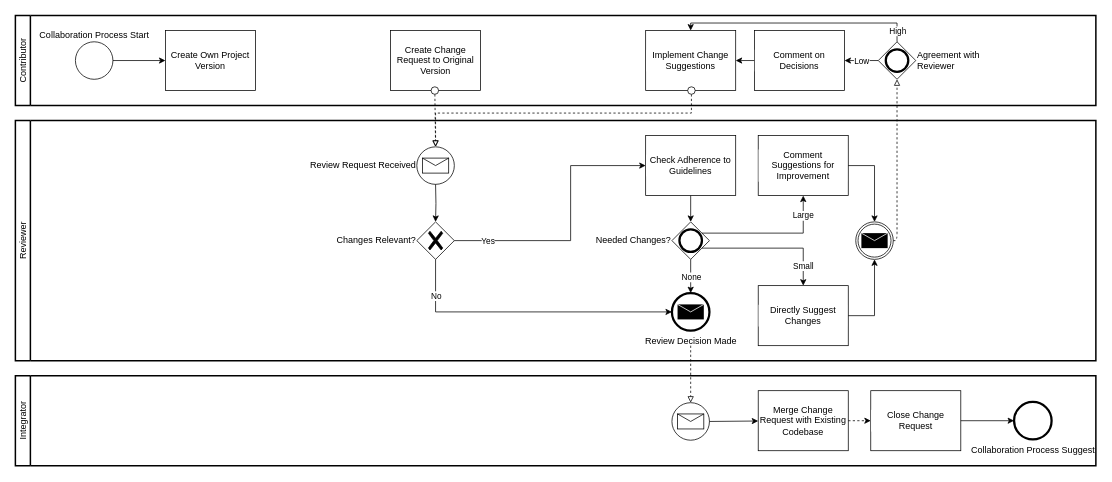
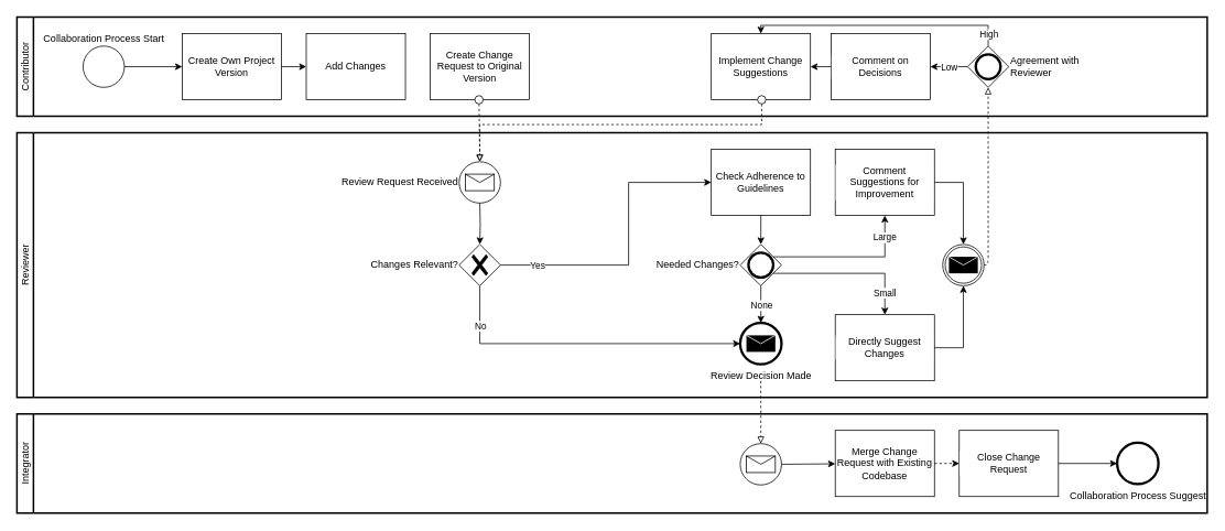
  <mxCell id="0" />
  <mxCell id="1" parent="0" />
  <mxCell id="2" value="Reviewer" style="swimlane;html=1;startSize=20;fontStyle=0;collapsible=0;horizontal=0;swimlaneLine=1;swimlaneFillColor=#ffffff;strokeWidth=2;whiteSpace=wrap;fillStyle=solid;fillColor=#FFFFFF;" parent="1" vertex="1"><mxGeometry x="20" y="160" width="1440" height="320" as="geometry" /></mxCell>
  <mxCell id="3" style="edgeStyle=none;html=1;" parent="2" source="4" target="9" edge="1"><mxGeometry relative="1" as="geometry" /></mxCell>
  <mxCell id="4" value="Check Adherence to Guidelines" style="whiteSpace=wrap;html=1;verticalAlign=middle;labelBackgroundColor=#ffffff;fillColor=none;" parent="2" vertex="1"><mxGeometry x="840" y="20" width="120" height="80" as="geometry" /></mxCell>
  <mxCell id="5" style="edgeStyle=none;html=1;verticalAlign=middle;" parent="2" source="9" edge="1"><mxGeometry relative="1" as="geometry"><mxPoint x="900" y="230" as="targetPoint" /></mxGeometry></mxCell>
  <mxCell id="6" value="None" style="edgeLabel;html=1;align=center;verticalAlign=middle;resizable=0;points=[];" parent="5" vertex="1" connectable="0"><mxGeometry relative="1" as="geometry"><mxPoint as="offset" /></mxGeometry></mxCell>
  <mxCell id="7" value="Large" style="edgeStyle=elbowEdgeStyle;html=1;rounded=0;curved=0;elbow=vertical;" parent="2" source="9" target="10" edge="1"><mxGeometry x="0.707" relative="1" as="geometry"><mxPoint x="510.0" y="110" as="targetPoint" /><mxPoint x="915" y="150" as="sourcePoint" /><Array as="points"><mxPoint x="1050" y="150" /></Array><mxPoint as="offset" /></mxGeometry></mxCell>
  <mxCell id="8" value="Small" style="edgeStyle=elbowEdgeStyle;html=1;rounded=0;curved=0;elbow=vertical;" parent="2" source="9" target="11" edge="1"><mxGeometry x="0.721" relative="1" as="geometry"><mxPoint x="510.0" y="190" as="targetPoint" /><Array as="points"><mxPoint x="1050" y="170" /></Array><mxPoint as="offset" /></mxGeometry></mxCell>
  <mxCell id="9" value="Needed Changes?" style="points=[[0.25,0.25,0],[0.5,0,0],[0.75,0.25,0],[1,0.5,0],[0.75,0.75,0],[0.5,1,0],[0.25,0.75,0],[0,0.5,0]];shape=mxgraph.bpmn.gateway2;html=1;verticalLabelPosition=middle;labelBackgroundColor=#ffffff;verticalAlign=middle;align=right;perimeter=rhombusPerimeter;outlineConnect=0;outline=end;symbol=general;labelPosition=left;fillStyle=solid;fillColor=none;" parent="2" vertex="1"><mxGeometry x="875" y="135" width="50" height="50" as="geometry" /></mxCell>
  <mxCell id="10" value="Comment Suggestions for Improvement" style="whiteSpace=wrap;html=1;verticalAlign=middle;labelBackgroundColor=#ffffff;fillColor=none;" parent="2" vertex="1"><mxGeometry x="990" y="20" width="120" height="80" as="geometry" /></mxCell>
  <mxCell id="11" value="Directly Suggest Changes" style="whiteSpace=wrap;html=1;verticalAlign=middle;labelBackgroundColor=#ffffff;fillColor=none;" parent="2" vertex="1"><mxGeometry x="990" y="220" width="120" height="80" as="geometry" /></mxCell>
  <mxCell id="12" value="Changes Relevant?" style="points=[[0.25,0.25,0],[0.5,0,0],[0.75,0.25,0],[1,0.5,0],[0.75,0.75,0],[0.5,1,0],[0.25,0.75,0],[0,0.5,0]];shape=mxgraph.bpmn.gateway2;html=1;verticalLabelPosition=middle;labelBackgroundColor=#ffffff;verticalAlign=middle;align=right;perimeter=rhombusPerimeter;outlineConnect=0;outline=none;symbol=none;gwType=exclusive;labelPosition=left;fillStyle=solid;fillColor=none;" parent="2" vertex="1"><mxGeometry x="535" y="135" width="50" height="50" as="geometry" /></mxCell>
  <mxCell id="13" style="edgeStyle=orthogonalEdgeStyle;html=1;rounded=0;curved=0;" parent="2" source="12" target="4" edge="1"><mxGeometry relative="1" as="geometry"><mxPoint x="705" y="140" as="targetPoint" /><Array as="points"><mxPoint x="740" y="160" /><mxPoint x="740" y="60" /></Array></mxGeometry></mxCell>
  <mxCell id="14" value="Yes" style="edgeLabel;html=1;align=center;verticalAlign=middle;resizable=0;points=[];" parent="13" vertex="1" connectable="0"><mxGeometry x="-0.75" relative="1" as="geometry"><mxPoint as="offset" /></mxGeometry></mxCell>
  <mxCell id="15" style="edgeStyle=orthogonalEdgeStyle;rounded=0;orthogonalLoop=1;jettySize=auto;html=1;" parent="2" target="12" edge="1"><mxGeometry relative="1" as="geometry"><mxPoint x="500" y="-70" as="targetPoint" /><mxPoint x="560" y="85" as="sourcePoint" /></mxGeometry></mxCell>
  <mxCell id="16" style="edgeStyle=elbowEdgeStyle;html=1;elbow=vertical;rounded=0;curved=0;" parent="2" source="12" edge="1"><mxGeometry relative="1" as="geometry"><mxPoint x="875" y="255" as="targetPoint" /><Array as="points"><mxPoint x="724" y="255" /></Array></mxGeometry></mxCell>
  <mxCell id="17" value="No" style="edgeLabel;html=1;align=center;verticalAlign=middle;resizable=0;points=[];rotation=0;" parent="16" vertex="1" connectable="0"><mxGeometry x="-0.75" relative="1" as="geometry"><mxPoint as="offset" /></mxGeometry></mxCell>
  <mxCell id="18" value="Review Request Received" style="points=[[0.145,0.145,0],[0.5,0,0],[0.855,0.145,0],[1,0.5,0],[0.855,0.855,0],[0.5,1,0],[0.145,0.855,0],[0,0.5,0]];shape=mxgraph.bpmn.event;html=1;verticalLabelPosition=middle;labelBackgroundColor=#ffffff;verticalAlign=middle;align=right;perimeter=ellipsePerimeter;outlineConnect=0;aspect=fixed;outline=standard;symbol=message;labelPosition=left;fillColor=none;" parent="2" vertex="1"><mxGeometry x="535" y="35" width="50" height="50" as="geometry" /></mxCell>
  <mxCell id="19" value="" style="points=[[0.145,0.145,0],[0.5,0,0],[0.855,0.145,0],[1,0.5,0],[0.855,0.855,0],[0.5,1,0],[0.145,0.855,0],[0,0.5,0]];shape=mxgraph.bpmn.event;html=1;verticalLabelPosition=bottom;labelBackgroundColor=#ffffff;verticalAlign=top;align=center;perimeter=ellipsePerimeter;outlineConnect=0;aspect=fixed;outline=throwing;symbol=message;fillColor=none;" parent="2" vertex="1"><mxGeometry x="1120" y="135" width="50" height="50" as="geometry" /></mxCell>
  <mxCell id="20" style="edgeStyle=elbowEdgeStyle;html=1;rounded=0;curved=0;" parent="2" source="11" target="19" edge="1"><mxGeometry relative="1" as="geometry"><mxPoint x="1180" y="160" as="targetPoint" /><Array as="points"><mxPoint x="1145" y="260" /></Array></mxGeometry></mxCell>
  <mxCell id="21" style="edgeStyle=elbowEdgeStyle;html=1;rounded=0;elbow=vertical;" parent="2" source="10" target="19" edge="1"><mxGeometry relative="1" as="geometry"><mxPoint x="1180" y="130" as="targetPoint" /><Array as="points"><mxPoint x="1145" y="60" /></Array></mxGeometry></mxCell>
  <mxCell id="22" value="Review Decision Made" style="points=[[0.145,0.145,0],[0.5,0,0],[0.855,0.145,0],[1,0.5,0],[0.855,0.855,0],[0.5,1,0],[0.145,0.855,0],[0,0.5,0]];shape=mxgraph.bpmn.event;html=1;verticalLabelPosition=bottom;labelBackgroundColor=#ffffff;verticalAlign=top;align=center;perimeter=ellipsePerimeter;outlineConnect=0;aspect=fixed;outline=end;symbol=message;fillColor=none;" parent="2" vertex="1"><mxGeometry x="875" y="230" width="50" height="50" as="geometry" /></mxCell>
  <mxCell id="23" value="Contributor" style="swimlane;html=1;startSize=20;fontStyle=0;collapsible=0;horizontal=0;swimlaneLine=1;swimlaneFillColor=#ffffff;strokeWidth=2;whiteSpace=wrap;fillStyle=solid;fillColor=#FFFFFF;" parent="1" vertex="1"><mxGeometry x="20" width="1440" height="120" as="geometry" y="20" /></mxCell>
+ <mxCell id="24" value="" style="edgeStyle=none;html=1;" parent="23" source="26" target="27" edge="1"><mxGeometry relative="1" as="geometry" /></mxCell>
  <mxCell id="25" value="Implement Change Suggestions" style="whiteSpace=wrap;html=1;verticalAlign=middle;labelBackgroundColor=#ffffff;fillColor=none;" parent="23" vertex="1"><mxGeometry x="840" y="20" width="120" height="80" as="geometry" /></mxCell>
  <mxCell id="26" value="Create Own Project Version" style="points=[[0.25,0,0],[0.5,0,0],[0.75,0,0],[1,0.25,0],[1,0.5,0],[1,0.75,0],[0.75,1,0],[0.5,1,0],[0.25,1,0],[0,0.75,0],[0,0.5,0],[0,0.25,0]];shape=mxgraph.bpmn.task2;whiteSpace=wrap;rectStyle=rounded;size=10;html=1;container=1;expand=0;collapsible=0;taskMarker=abstract;fillColor=none;" parent="23" vertex="1"><mxGeometry x="200" y="20" width="120" height="80" as="geometry" /></mxCell>
+ <mxCell id="27" value="Add Changes" style="points=[[0.25,0,0],[0.5,0,0],[0.75,0,0],[1,0.25,0],[1,0.5,0],[1,0.75,0],[0.75,1,0],[0.5,1,0],[0.25,1,0],[0,0.75,0],[0,0.5,0],[0,0.25,0]];shape=mxgraph.bpmn.task2;whiteSpace=wrap;rectStyle=rounded;size=10;html=1;container=1;expand=0;collapsible=0;taskMarker=abstract;fillColor=none;" parent="23" vertex="1"><mxGeometry x="350" y="20" width="120" height="80" as="geometry" /></mxCell>
  <mxCell id="28" value="Create Change Request to Original Version" style="points=[[0.25,0,0],[0.5,0,0],[0.75,0,0],[1,0.25,0],[1,0.5,0],[1,0.75,0],[0.75,1,0],[0.5,1,0],[0.25,1,0],[0,0.75,0],[0,0.5,0],[0,0.25,0]];shape=mxgraph.bpmn.task2;whiteSpace=wrap;rectStyle=rounded;size=10;html=1;container=1;expand=0;collapsible=0;taskMarker=abstract;fillColor=none;" parent="23" vertex="1"><mxGeometry x="500" y="20" width="120" height="80" as="geometry" /></mxCell>
  <mxCell id="29" value="Collaboration Process Start" style="points=[[0.145,0.145,0],[0.5,0,0],[0.855,0.145,0],[1,0.5,0],[0.855,0.855,0],[0.5,1,0],[0.145,0.855,0],[0,0.5,0]];shape=mxgraph.bpmn.event;html=1;verticalLabelPosition=top;labelBackgroundColor=#ffffff;verticalAlign=bottom;align=center;perimeter=ellipsePerimeter;outlineConnect=0;aspect=fixed;outline=standard;symbol=general;labelPosition=center;fillColor=none;" parent="23" vertex="1"><mxGeometry x="80" y="35" width="50" height="50" as="geometry" /></mxCell>
  <mxCell id="30" style="edgeStyle=orthogonalEdgeStyle;rounded=0;orthogonalLoop=1;jettySize=auto;html=1;exitX=1;exitY=0.5;exitDx=0;exitDy=0;exitPerimeter=0;entryX=0;entryY=0.5;entryDx=0;entryDy=0;entryPerimeter=0;" parent="23" source="29" target="26" edge="1"><mxGeometry relative="1" as="geometry" /></mxCell>
  <mxCell id="31" value="" style="edgeStyle=none;html=1;" parent="23" source="35" target="37" edge="1"><mxGeometry relative="1" as="geometry" /></mxCell>
  <mxCell id="32" value="Low" style="edgeLabel;html=1;align=center;verticalAlign=middle;resizable=0;points=[];" parent="31" vertex="1" connectable="0"><mxGeometry relative="1" as="geometry"><mxPoint as="offset" /></mxGeometry></mxCell>
  <mxCell id="33" style="edgeStyle=elbowEdgeStyle;html=1;entryX=0.5;entryY=0;entryDx=0;entryDy=0;rounded=0;elbow=vertical;" parent="23" source="35" target="25" edge="1"><mxGeometry relative="1" as="geometry"><Array as="points"><mxPoint x="1040" y="10" /></Array></mxGeometry></mxCell>
  <mxCell id="34" value="High" style="edgeLabel;html=1;align=center;verticalAlign=middle;resizable=0;points=[];" parent="33" vertex="1" connectable="0"><mxGeometry x="-0.902" relative="1" as="geometry"><mxPoint as="offset" /></mxGeometry></mxCell>
  <mxCell id="35" value="Agreement with&lt;br&gt;Reviewer" style="points=[[0.25,0.25,0],[0.5,0,0],[0.75,0.25,0],[1,0.5,0],[0.75,0.75,0],[0.5,1,0],[0.25,0.75,0],[0,0.5,0]];shape=mxgraph.bpmn.gateway2;html=1;verticalLabelPosition=middle;labelBackgroundColor=#ffffff;verticalAlign=middle;align=left;perimeter=rhombusPerimeter;outlineConnect=0;outline=end;symbol=general;labelPosition=right;fillColor=none;" parent="23" vertex="1"><mxGeometry x="1150" y="35" width="50" height="50" as="geometry" /></mxCell>
  <mxCell id="36" style="edgeStyle=none;html=1;" parent="23" source="37" target="25" edge="1"><mxGeometry relative="1" as="geometry" /></mxCell>
  <mxCell id="37" value="Comment on Decisions" style="whiteSpace=wrap;html=1;align=center;labelBackgroundColor=#ffffff;fillColor=none;" parent="23" vertex="1"><mxGeometry x="985" y="20" width="120" height="80" as="geometry" /></mxCell>
  <mxCell id="38" value="Integrator" style="swimlane;html=1;startSize=20;fontStyle=0;collapsible=0;horizontal=0;swimlaneLine=1;swimlaneFillColor=#ffffff;strokeWidth=2;whiteSpace=wrap;fillStyle=solid;fillColor=#FFFFFF;" parent="1" vertex="1"><mxGeometry x="20" y="500" width="1440" height="120" as="geometry" /></mxCell>
  <mxCell id="39" value="Collaboration Process Suggest" style="points=[[0.145,0.145,0],[0.5,0,0],[0.855,0.145,0],[1,0.5,0],[0.855,0.855,0],[0.5,1,0],[0.145,0.855,0],[0,0.5,0]];shape=mxgraph.bpmn.event;html=1;verticalLabelPosition=bottom;labelBackgroundColor=#ffffff;verticalAlign=top;align=center;perimeter=ellipsePerimeter;outlineConnect=0;aspect=fixed;outline=end;symbol=terminate2;fillColor=none;" parent="38" vertex="1"><mxGeometry x="1331" y="35" width="50" height="50" as="geometry" /></mxCell>
  <mxCell id="40" style="edgeStyle=none;html=1;dashed=1;" parent="38" source="41" target="43" edge="1"><mxGeometry relative="1" as="geometry"><mxPoint x="1230.0" y="50" as="targetPoint" /></mxGeometry></mxCell>
  <mxCell id="41" value="Merge Change Request with Existing Codebase" style="points=[[0.25,0,0],[0.5,0,0],[0.75,0,0],[1,0.25,0],[1,0.5,0],[1,0.75,0],[0.75,1,0],[0.5,1,0],[0.25,1,0],[0,0.75,0],[0,0.5,0],[0,0.25,0]];shape=mxgraph.bpmn.task2;whiteSpace=wrap;rectStyle=rounded;size=10;html=1;container=1;expand=0;collapsible=0;taskMarker=abstract;fillColor=none;" parent="38" vertex="1"><mxGeometry x="990" y="20" width="120" height="80" as="geometry" /></mxCell>
  <mxCell id="42" style="edgeStyle=none;html=1;" parent="38" source="43" target="39" edge="1"><mxGeometry relative="1" as="geometry"><mxPoint x="1251" y="50" as="sourcePoint" /></mxGeometry></mxCell>
  <mxCell id="43" value="Close Change Request" style="whiteSpace=wrap;html=1;verticalAlign=middle;labelBackgroundColor=#ffffff;fillColor=none;" parent="38" vertex="1"><mxGeometry x="1140" y="20" width="120" height="80" as="geometry" /></mxCell>
  <mxCell id="44" value="" style="points=[[0.145,0.145,0],[0.5,0,0],[0.855,0.145,0],[1,0.5,0],[0.855,0.855,0],[0.5,1,0],[0.145,0.855,0],[0,0.5,0]];shape=mxgraph.bpmn.event;html=1;verticalLabelPosition=bottom;labelBackgroundColor=#ffffff;verticalAlign=top;align=center;perimeter=ellipsePerimeter;outlineConnect=0;aspect=fixed;outline=standard;symbol=message;fillColor=none;" parent="38" vertex="1"><mxGeometry x="875" y="36" width="50" height="50" as="geometry" /></mxCell>
  <mxCell id="45" style="edgeStyle=none;html=1;" parent="38" source="44" target="41" edge="1"><mxGeometry relative="1" as="geometry" /></mxCell>
  <mxCell id="46" style="edgeStyle=none;html=1;dashed=1;endArrow=block;endFill=0;" parent="1" target="44" edge="1"><mxGeometry relative="1" as="geometry"><mxPoint x="920" y="520" as="targetPoint" /><mxPoint x="920" y="460" as="sourcePoint" /><Array as="points" /></mxGeometry></mxCell>
  <mxCell id="47" style="edgeStyle=none;html=1;entryX=0.5;entryY=0;entryDx=0;entryDy=0;entryPerimeter=0;dashed=1;endArrow=block;endFill=0;" parent="1" source="48" edge="1"><mxGeometry relative="1" as="geometry"><mxPoint x="580" y="195" as="targetPoint" /></mxGeometry></mxCell>
  <mxCell id="48" value="" style="ellipse;whiteSpace=wrap;html=1;aspect=fixed;" parent="1" vertex="1"><mxGeometry x="574" y="115" width="10" height="10" as="geometry" /></mxCell>
  <mxCell id="49" style="edgeStyle=elbowEdgeStyle;html=1;dashed=1;elbow=vertical;rounded=0;curved=0;endArrow=block;endFill=0;" parent="1" source="50" edge="1"><mxGeometry relative="1" as="geometry"><mxPoint x="580" y="195" as="targetPoint" /><Array as="points"><mxPoint x="750" y="150" /></Array></mxGeometry></mxCell>
  <mxCell id="50" value="" style="ellipse;whiteSpace=wrap;html=1;aspect=fixed;" parent="1" vertex="1"><mxGeometry x="916" y="115" width="10" height="10" as="geometry" /></mxCell>
  <mxCell id="51" style="edgeStyle=elbowEdgeStyle;html=1;dashed=1;endArrow=block;endFill=0;" parent="1" source="19" target="35" edge="1"><mxGeometry relative="1" as="geometry"><Array as="points"><mxPoint x="1195" y="210" /></Array></mxGeometry></mxCell>
